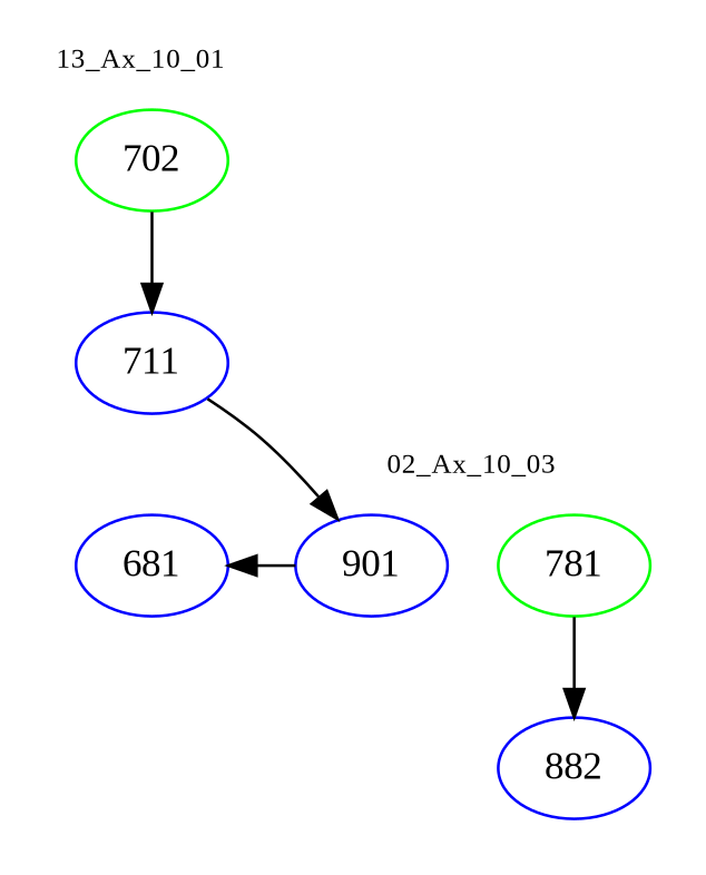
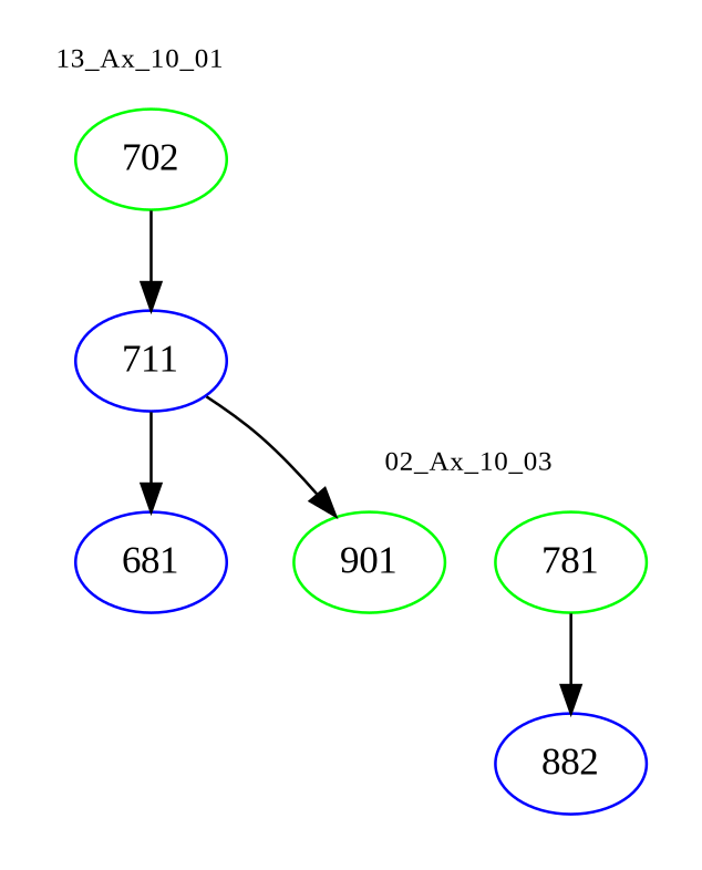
  digraph {
    fontname="Liberation Serif"
    node [color=blue fontname="Liberation Serif"]
    edge [color=black fontname="Liberation Serif"]
    n1 [color=green label=702]
    n2 [label=711]
    n3 [label=681]
    n4 [color=green label=781]
    n5 [label=882]
-   n6 [label=901]
+   n6 [color=green label=901]
    subgraph cluster_1 {
      color=white
      fontsize=10
      label="13_Ax_10_01"
      n1
      n2
      n3
    }
    subgraph cluster_2 {
      color=white
      fontsize=10
      label="02_Ax_10_03"
      n4
      n5
      n6
    }
    n1 -> n2
-   n6 -> n3
+   n2 -> n3
    n2 -> n6
    n4 -> n5
  }
